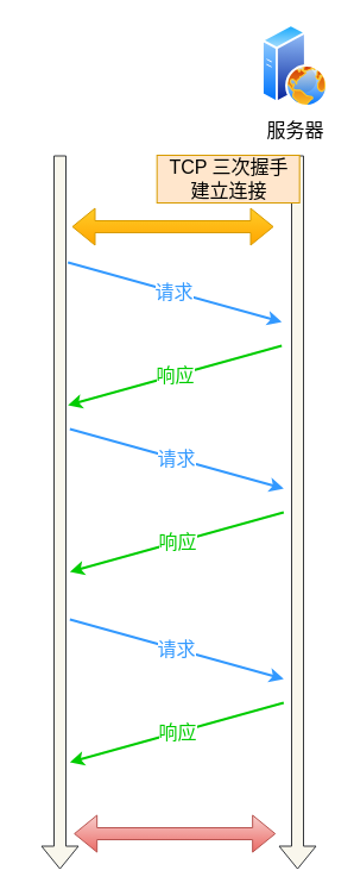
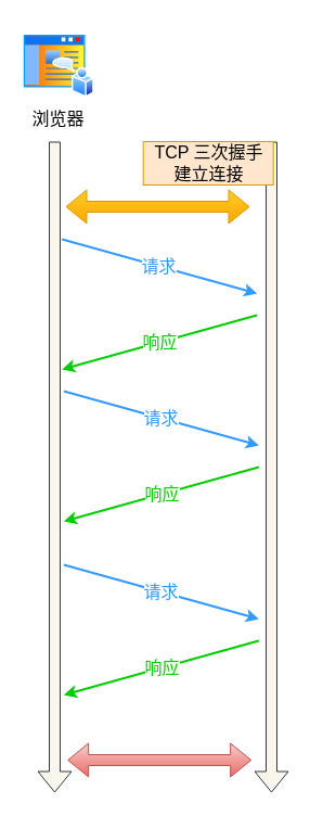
  <mxCell id="0" />
  <mxCell id="1" parent="0" />
  <mxCell id="2" value="" style="shape=flexArrow;endArrow=classic;html=1;fontSize=16;fillColor=#f9f7ed;strokeColor=#36393d;" edge="1" parent="1"><mxGeometry width="50" height="50" relative="1" as="geometry"><mxPoint x="50" y="130" as="sourcePoint" /><mxPoint x="50" y="730" as="targetPoint" /></mxGeometry></mxCell>
  <mxCell id="3" value="" style="shape=flexArrow;endArrow=classic;html=1;fontSize=16;fillColor=#f9f7ed;strokeColor=#36393d;" edge="1" parent="1"><mxGeometry width="50" height="50" relative="1" as="geometry"><mxPoint x="250" y="130" as="sourcePoint" /><mxPoint x="250" y="730" as="targetPoint" /></mxGeometry></mxCell>
  <mxCell id="4" value="请求" style="endArrow=classic;html=1;fontSize=16;fillColor=#ffff88;strokeWidth=2;strokeColor=#3399FF;fontColor=#3399FF;" edge="1" parent="1"><mxGeometry width="50" height="50" relative="1" as="geometry"><mxPoint x="56.67" y="220" as="sourcePoint" /><mxPoint x="236.67" y="270" as="targetPoint" /></mxGeometry></mxCell>
  <mxCell id="5" value="响应" style="endArrow=classic;html=1;fontSize=16;strokeWidth=2;strokeColor=#00CC00;fontColor=#00CC00;" edge="1" parent="1"><mxGeometry width="50" height="50" relative="1" as="geometry"><mxPoint x="236.67" y="290" as="sourcePoint" /><mxPoint x="56.67" y="340" as="targetPoint" /></mxGeometry></mxCell>
- <mxCell id="6" value="服务器" style="aspect=fixed;perimeter=ellipsePerimeter;html=1;align=center;shadow=0;dashed=0;spacingTop=3;image;image=img/lib/active_directory/web_server.svg;fontSize=16;" vertex="1" parent="1"><mxGeometry x="220" y="20" width="56" height="70" as="geometry" /></mxCell>
+ <mxCell id="7" value="浏览器" style="aspect=fixed;perimeter=ellipsePerimeter;html=1;align=center;shadow=0;dashed=0;spacingTop=3;image;image=img/lib/active_directory/home_page.svg;fontSize=16;" vertex="1" parent="1"><mxGeometry x="20" y="30" width="66.67" height="60" as="geometry" /></mxCell>
  <mxCell id="8" value="" style="shape=flexArrow;endArrow=classic;startArrow=classic;html=1;fontSize=16;fillColor=#ffcd28;strokeColor=#d79b00;gradientColor=#ffa500;" edge="1" parent="1"><mxGeometry width="100" height="100" relative="1" as="geometry"><mxPoint x="60" y="190" as="sourcePoint" /><mxPoint x="230" y="190" as="targetPoint" /></mxGeometry></mxCell>
  <mxCell id="9" value="TCP 三次握手&lt;br style=&quot;font-size: 16px;&quot;&gt;建立连接" style="text;html=1;align=center;verticalAlign=middle;resizable=0;points=[];autosize=1;strokeColor=#d79b00;fontSize=16;fillColor=#ffe6cc;" vertex="1" parent="1"><mxGeometry x="131.67" y="130" width="120" height="40" as="geometry" /></mxCell>
  <mxCell id="10" value="请求" style="endArrow=classic;html=1;fontSize=16;fillColor=#ffff88;strokeWidth=2;strokeColor=#3399FF;fontColor=#3399FF;" edge="1" parent="1"><mxGeometry width="50" height="50" relative="1" as="geometry"><mxPoint x="58.34" y="360" as="sourcePoint" /><mxPoint x="238.34" y="410" as="targetPoint" /></mxGeometry></mxCell>
  <mxCell id="11" value="响应" style="endArrow=classic;html=1;fontSize=16;strokeWidth=2;strokeColor=#00CC00;fontColor=#00CC00;" edge="1" parent="1"><mxGeometry width="50" height="50" relative="1" as="geometry"><mxPoint x="238.34" y="430" as="sourcePoint" /><mxPoint x="58.34" y="480" as="targetPoint" /></mxGeometry></mxCell>
  <mxCell id="12" value="" style="shape=flexArrow;endArrow=classic;startArrow=classic;html=1;fontSize=16;gradientColor=#ea6b66;fillColor=#f8cecc;strokeColor=#b85450;" edge="1" parent="1"><mxGeometry width="100" height="100" relative="1" as="geometry"><mxPoint x="61.67" y="700" as="sourcePoint" /><mxPoint x="231.67" y="700" as="targetPoint" /></mxGeometry></mxCell>
  <mxCell id="13" value="请求" style="endArrow=classic;html=1;fontSize=16;fillColor=#ffff88;strokeWidth=2;strokeColor=#3399FF;fontColor=#3399FF;" edge="1" parent="1"><mxGeometry width="50" height="50" relative="1" as="geometry"><mxPoint x="58.34" y="520" as="sourcePoint" /><mxPoint x="238.34" y="570" as="targetPoint" /></mxGeometry></mxCell>
  <mxCell id="14" value="响应" style="endArrow=classic;html=1;fontSize=16;strokeWidth=2;strokeColor=#00CC00;fontColor=#00CC00;" edge="1" parent="1"><mxGeometry width="50" height="50" relative="1" as="geometry"><mxPoint x="238.34" y="590" as="sourcePoint" /><mxPoint x="58.34" y="640" as="targetPoint" /></mxGeometry></mxCell>
